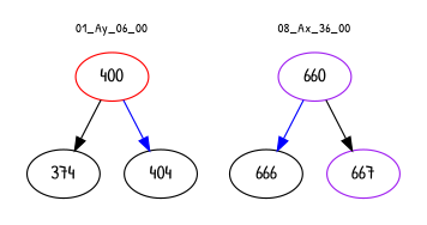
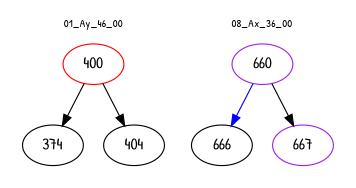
  digraph {
    fontname="Patrick Hand"
    node [color=black fontname="Patrick Hand"]
    edge [color=black fontname="Patrick Hand"]
    n1 [color=red label=400]
    n2 [label=374]
    n3 [label=404]
    n4 [color=purple label=660]
    n5 [label=666]
    n6 [color=purple label=667]
    subgraph cluster_1 {
      color=white
      fontsize=10
-     label="01_Ay_06_00"
+     label="01_Ay_46_00"
      n1
      n2
      n3
    }
    subgraph cluster_2 {
      color=white
      fontsize=10
      label="08_Ax_36_00"
      n4
      n5
      n6
    }
    n1 -> n2
-   n1 -> n3 [color=blue]
+   n1 -> n3
    n4 -> n5 [color=blue]
    n4 -> n6
  }
